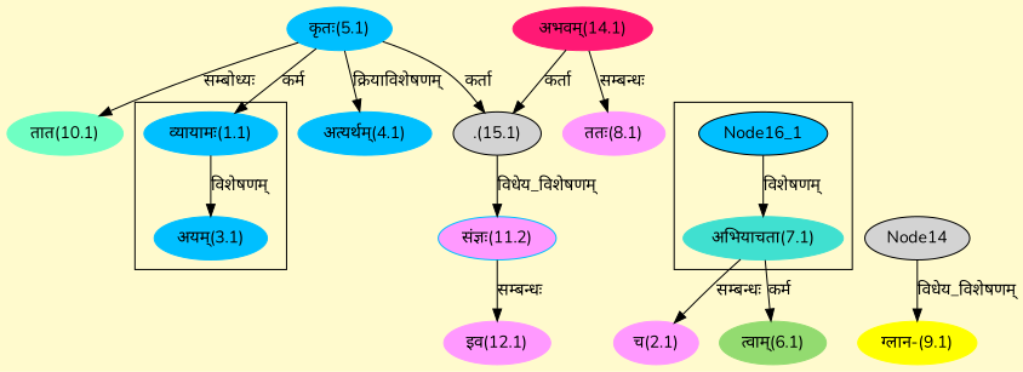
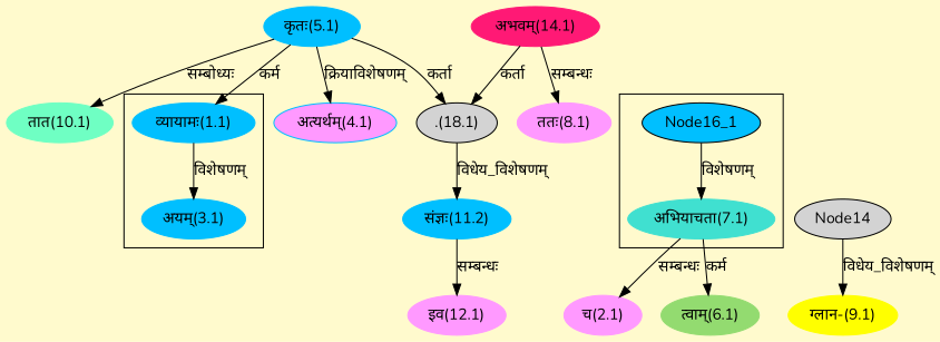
  digraph {
    bgcolor=lemonchiffon1
    compound=true
    fontname=Nunito
    rankdir=BT
    node [color="#00BFFF" fontname=Nunito style=filled]
    edge [dir=back fontname=Nunito]
    n1 [label="अयम्(3.1)"]
    n2 [label="व्यायामः(1.1)"]
    n3 [color="#40E0D0" label="अभियाचता(7.1)"]
    Node16_1 [fillcolor="#00BFFF" color=""]
    n5 [label="कृतः(5.1)"]
    n6 [color="#FF99FF" label="च(2.1)"]
-   n7 [label="अत्यर्थम्(4.1)"]
+   n7 [label="अत्यर्थम्(4.1)" fillcolor="#FF99FF"]
    n8 [color="#93DB70" label="त्वाम्(6.1)"]
    n9 [color="#FF99FF" label="ततः(8.1)"]
    n10 [color="#FF1975" label="अभवम्(14.1)"]
    n11 [color="#FFFF00" label="ग्लान-(9.1)"]
    Node14 [color=""]
    n13 [color="#6FFFC3" label="तात(10.1)"]
-   n14 [label="संज्ञः(11.2)" fillcolor="#FF99FF"]
-   n15 [label=".(15.1)" color=""]
+   n14 [label="संज्ञः(11.2)"]
+   n15 [label=".(18.1)" color=""]
    n16 [color="#FF99FF" label="इव(12.1)"]
    subgraph cluster_1 {
      n1
      n2
    }
    subgraph cluster_2 {
      n3
      Node16_1
    }
    n1 -> n2 [label="विशेषणम्"]
    n2 -> n5 [label="कर्म"]
    n3 -> Node16_1 [label="विशेषणम्"]
    n6 -> n3 [label="सम्बन्धः"]
    n7 -> n5 [label="क्रियाविशेषणम्"]
    n8 -> n3 [label="कर्म"]
    n9 -> n10 [label="सम्बन्धः"]
    n11 -> Node14 [label="विधेय_विशेषणम्"]
    n13 -> n5 [label="सम्बोध्यः"]
    n14 -> n15 [label="विधेय_विशेषणम्"]
    n15 -> n5 [label="कर्ता"]
    n15 -> n10 [label="कर्ता"]
    n16 -> n14 [label="सम्बन्धः"]
  }
